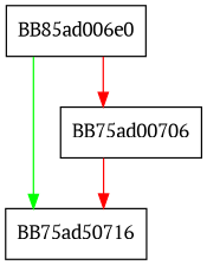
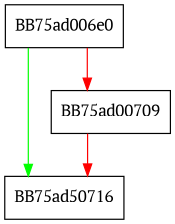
  digraph {
    fontname="PT Serif"
    splines=ortho
    node [fontname="PT Serif" shape=box]
    edge [color=red fontname="PT Serif"]
    n1 [label=BB75ad50716]
-   BB75ad006e0 [label=BB85ad006e0]
-   BB75ad00709 [label=BB75ad00706]
+   BB75ad006e0
+   BB75ad00709
    BB75ad006e0 -> n1 [color=green]
    BB75ad006e0 -> BB75ad00709
    BB75ad00709 -> n1
  }
